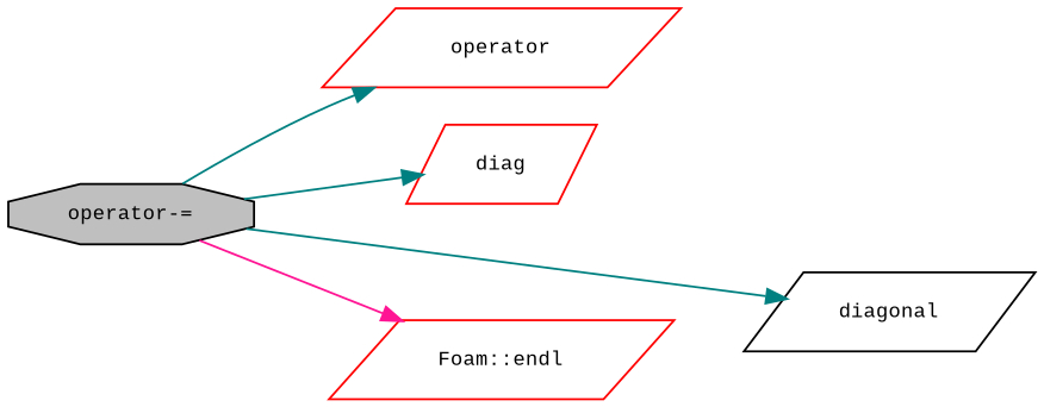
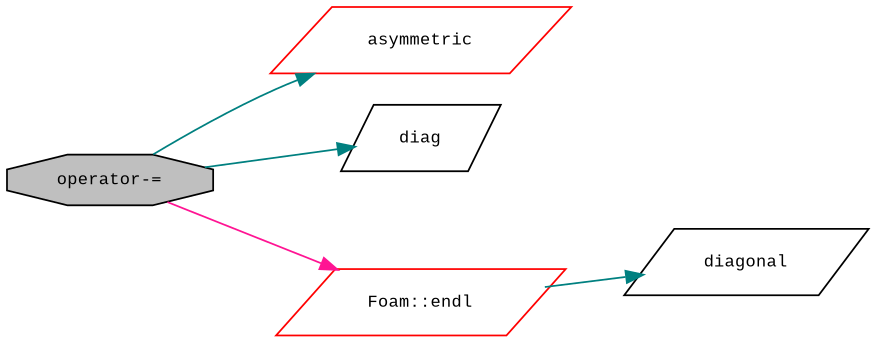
  digraph {
    fontname="Liberation Mono"
    rankdir=LR
    node [color=red fontname="Liberation Mono" fontsize=10 shape=parallelogram]
    edge [color=teal fontname="Liberation Mono" fontsize=10 labelfontname=FreeSans labelfontsize=10 style=solid]
    n1 [color=black fillcolor=grey75 fontcolor=black height=0.2 label="operator-=" shape=octagon style=filled width=0.4]
-   n2 [height=0.2 label=operator width=0.4]
-   n3 [height=0.2 label=diag width=0.4]
+   n2 [height=0.2 label=asymmetric width=0.4]
+   n3 [color=black height=0.2 label=diag width=0.4]
    n4 [color=black height=0.2 label=diagonal width=0.4]
    n5 [height=0.2 label="Foam::endl" width=0.4]
    n1 -> n2
    n1 -> n3
-   n1 -> n4
+   n5 -> n4
    n1 -> n5 [color=deeppink]
  }
